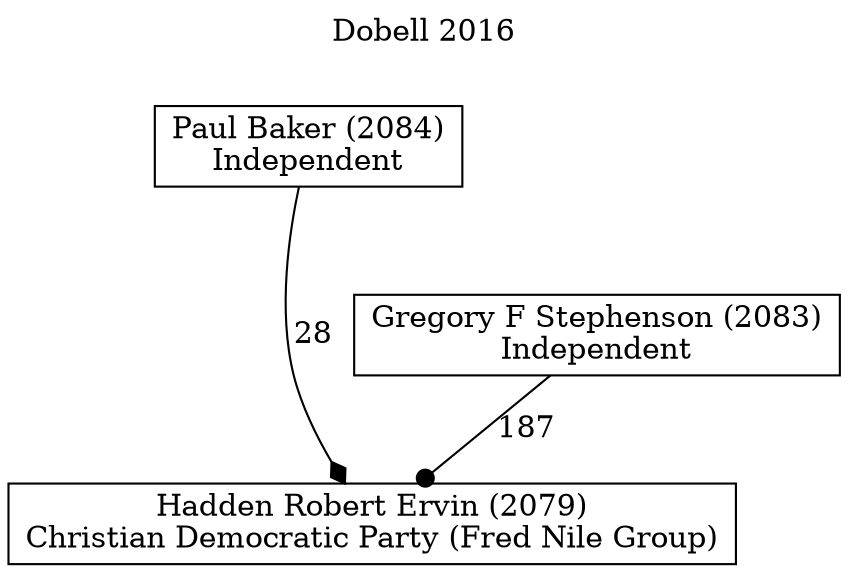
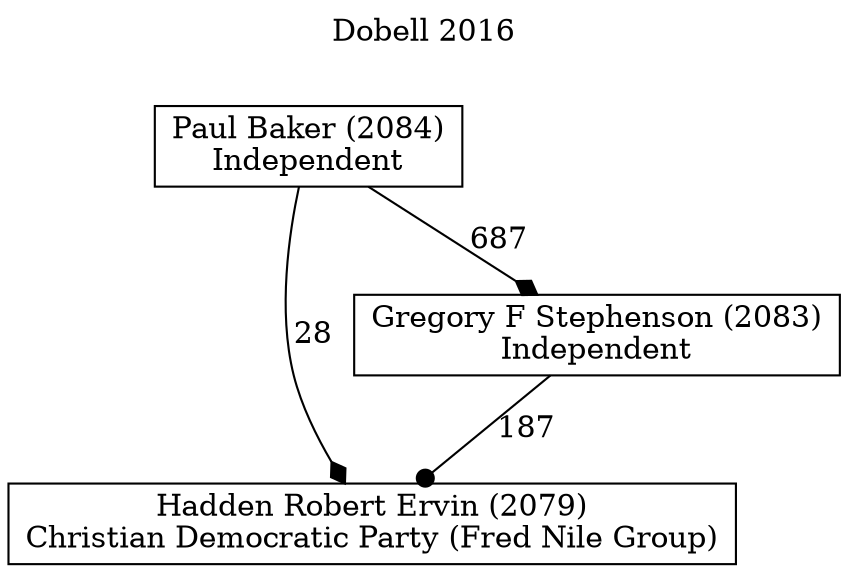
  digraph {
    label="Dobell 2016"
    labelloc=t
    mclimit=10
    node [shape=box]
    edge [arrowhead=diamond]
    n1 [label="Hadden Robert Ervin (2079)\nChristian Democratic Party (Fred Nile Group)"]
    n2 [label="Gregory F Stephenson (2083)\nIndependent"]
    n3 [label="Paul Baker (2084)\nIndependent"]
    n2 -> n1 [label=187 arrowhead=dot]
    n3 -> n1 [label=28]
+   n3 -> n2 [label=687]
  }
